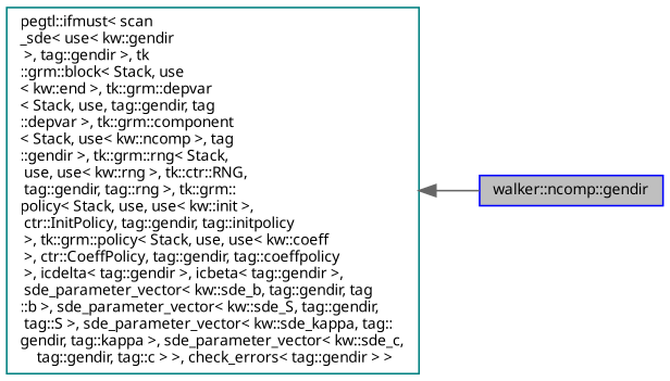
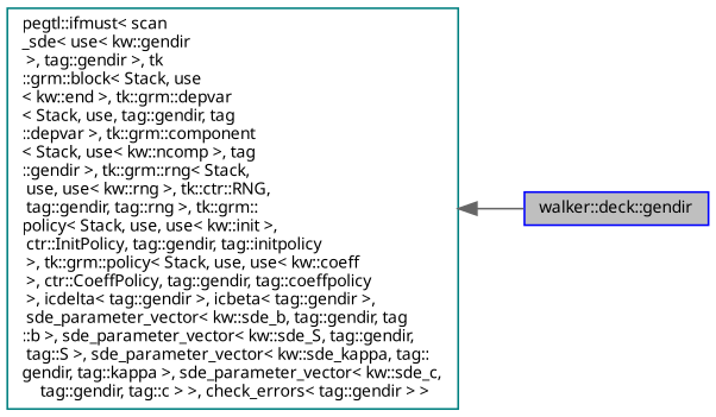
  digraph {
    rankdir=LR
    node [fontname="sans-serif" fontsize=9 shape=record]
-   n1 [color=blue fillcolor=grey75 fontcolor=black height=0.2 label="walker::ncomp::gendir" style=filled width=0.4]
+   n1 [color=blue fillcolor=grey75 fontcolor=black height=0.2 label="walker::deck::gendir" style=filled width=0.4]
    n2 [color=teal height=0.2 label="pegtl::ifmust\< scan\l_sde\< use\< kw::gendir\l \>, tag::gendir \>, tk\l::grm::block\< Stack, use\l\< kw::end \>, tk::grm::depvar\l\< Stack, use, tag::gendir, tag\l::depvar \>, tk::grm::component\l\< Stack, use\< kw::ncomp \>, tag\l::gendir \>, tk::grm::rng\< Stack,\l use, use\< kw::rng \>, tk::ctr::RNG,\l tag::gendir, tag::rng \>, tk::grm::\lpolicy\< Stack, use, use\< kw::init \>,\l ctr::InitPolicy, tag::gendir, tag::initpolicy\l \>, tk::grm::policy\< Stack, use, use\< kw::coeff\l \>, ctr::CoeffPolicy, tag::gendir, tag::coeffpolicy\l \>, icdelta\< tag::gendir \>, icbeta\< tag::gendir \>,\l sde_parameter_vector\< kw::sde_b, tag::gendir, tag\l::b \>, sde_parameter_vector\< kw::sde_S, tag::gendir,\l tag::S \>, sde_parameter_vector\< kw::sde_kappa, tag::\lgendir, tag::kappa \>, sde_parameter_vector\< kw::sde_c,\l tag::gendir, tag::c \> \>, check_errors\< tag::gendir \> \>" width=0.4]
    n2 -> n1 [color=gray40 dir=back fontname="sans-serif" fontsize=9 labelfontname="sans-serif" labelfontsize=9 style=solid]
  }
